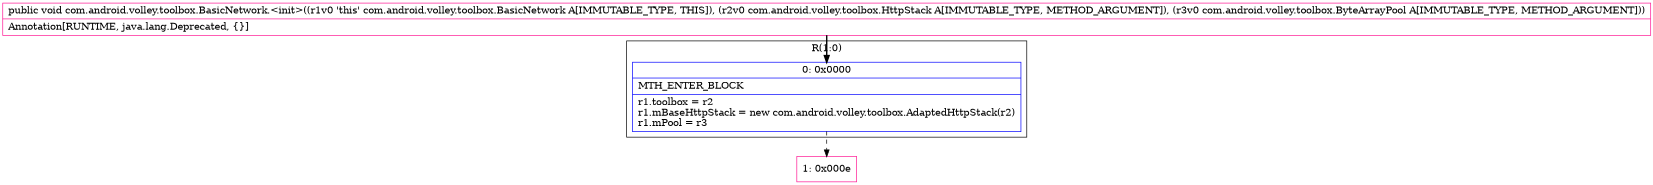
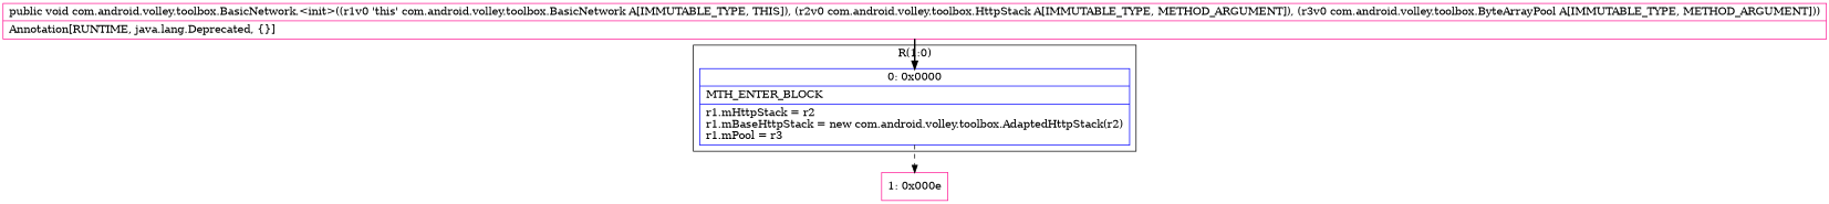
  digraph {
    fontname="DejaVu Serif"
    node [color=deeppink shape=record fontname="DejaVu Serif"]
    edge [color=black fontname="DejaVu Serif"]
-   n1 [color=blue label="{0\:\ 0x0000|MTH_ENTER_BLOCK\l|r1.toolbox = r2\lr1.mBaseHttpStack = new com.android.volley.toolbox.AdaptedHttpStack(r2)\lr1.mPool = r3\l}"]
+   n1 [color=blue label="{0\:\ 0x0000|MTH_ENTER_BLOCK\l|r1.mHttpStack = r2\lr1.mBaseHttpStack = new com.android.volley.toolbox.AdaptedHttpStack(r2)\lr1.mPool = r3\l}"]
    n2 [label="{1\:\ 0x000e}"]
    n3 [label="{public void com.android.volley.toolbox.BasicNetwork.\<init\>((r1v0 'this' com.android.volley.toolbox.BasicNetwork A[IMMUTABLE_TYPE, THIS]), (r2v0 com.android.volley.toolbox.HttpStack A[IMMUTABLE_TYPE, METHOD_ARGUMENT]), (r3v0 com.android.volley.toolbox.ByteArrayPool A[IMMUTABLE_TYPE, METHOD_ARGUMENT]))  | Annotation[RUNTIME, java.lang.Deprecated, \{\}]\l}"]
    subgraph cluster_1 {
      label="R(1:0)"
      n1
    }
    n1 -> n2 [style=dashed]
    n3 -> n1 [style=bold]
  }
